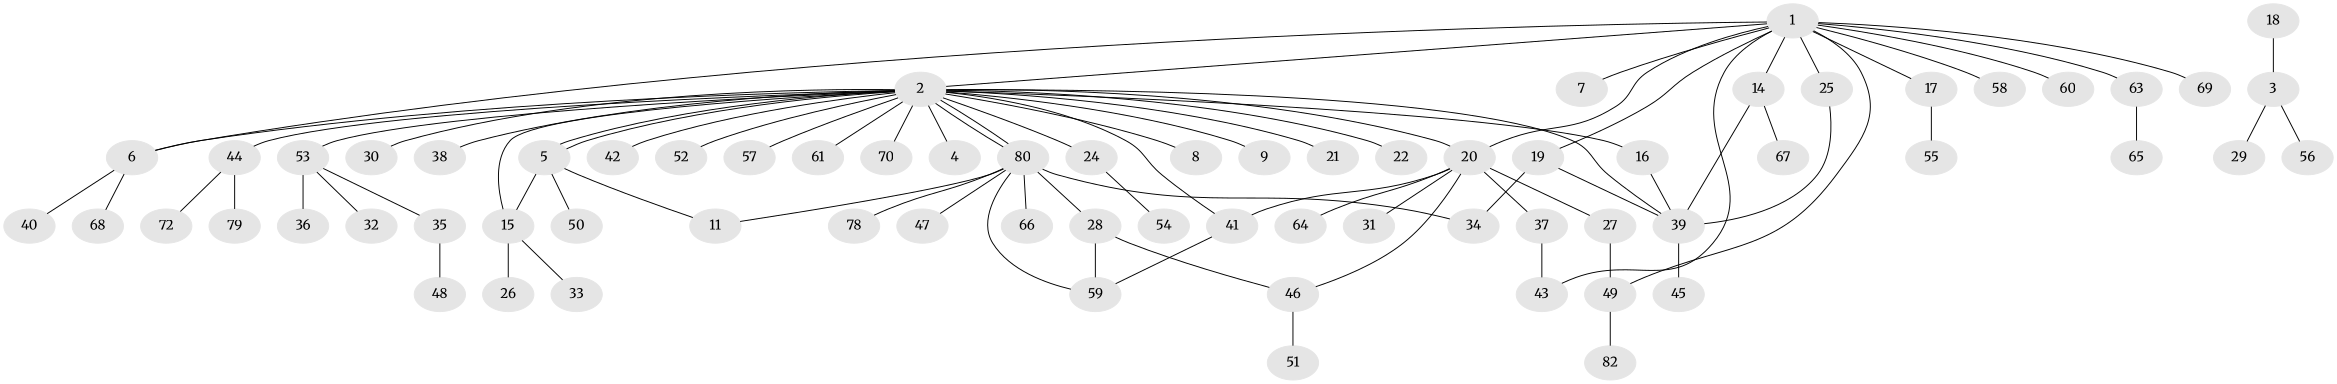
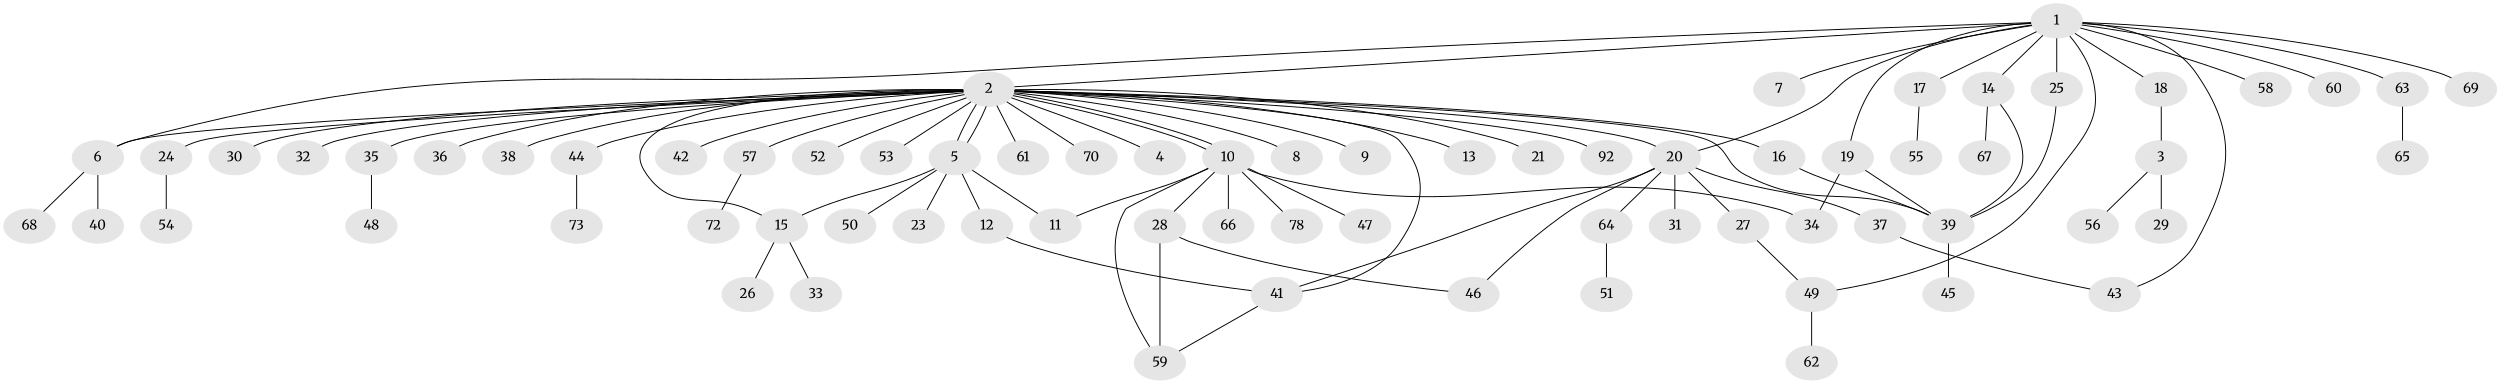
  graph {
    fontname=Merriweather
    node [color=gray90 fontname=Merriweather style=filled]
    edge [fontname=Merriweather]
    1
    2
    6
    7
    14
    17
    18
    19
    20
    25
    43
    49
    58
    60
    63
    69
    4
    5
    8
    9
-   10 [label=80]
+   10
+   13
    15
    16
    21
-   22
+   22 [label=92]
    24
    30
    32
    35
    36
    38
    39
    41
    42
    44
    52
    53
    57
    61
    70
    3
    29
    56
    40
    68
    67
    55
    34
    27
    31
    37
    46
    64
-   62 [label=82]
+   62
    65
    11
+   12
+   23
    50
    28
    47
    59
    66
    n65 [label=78]
    26
    33
    54
    48
    45
-   73 [label=79]
+   73
    72
    51
    1 -- 2
    1 -- 6
    1 -- 7
    1 -- 14
    1 -- 17
+   1 -- 18
    1 -- 19
    1 -- 20
    1 -- 25
    1 -- 43
    1 -- 49
    1 -- 58
    1 -- 60
    1 -- 63
    1 -- 69
    2 -- 6
    2 -- 20
    2 -- 4
    2 -- 5
    2 -- 5
    2 -- 8
    2 -- 9
    2 -- 10
    2 -- 10
+   2 -- 13
    2 -- 15
    2 -- 16
    2 -- 21
    2 -- 22
    2 -- 24
    2 -- 30
-   53 -- 32
-   53 -- 35
-   53 -- 36
+   2 -- 32
+   2 -- 35
+   2 -- 36
    2 -- 38
    2 -- 39
    2 -- 41
    2 -- 42
    2 -- 44
    2 -- 52
    2 -- 53
    2 -- 57
    2 -- 61
    2 -- 70
    6 -- 40
    6 -- 68
    14 -- 39
    14 -- 67
    17 -- 55
    18 -- 3
    19 -- 39
    19 -- 34
    20 -- 41
    20 -- 27
    20 -- 31
    20 -- 37
    20 -- 46
    20 -- 64
    25 -- 39
    49 -- 62
    63 -- 65
    5 -- 15
    5 -- 11
+   5 -- 12
+   5 -- 23
    5 -- 50
    10 -- 34
    10 -- 11
    10 -- 28
    10 -- 47
    10 -- 59
    10 -- 66
    10 -- n65
    15 -- 26
    15 -- 33
    16 -- 39
    24 -- 54
    35 -- 48
    39 -- 45
    41 -- 59
    44 -- 73
-   44 -- 72
+   57 -- 72
    3 -- 29
    3 -- 56
    27 -- 49
    37 -- 43
-   46 -- 51
+   64 -- 51
+   12 -- 41
    28 -- 46
    28 -- 59
  }
